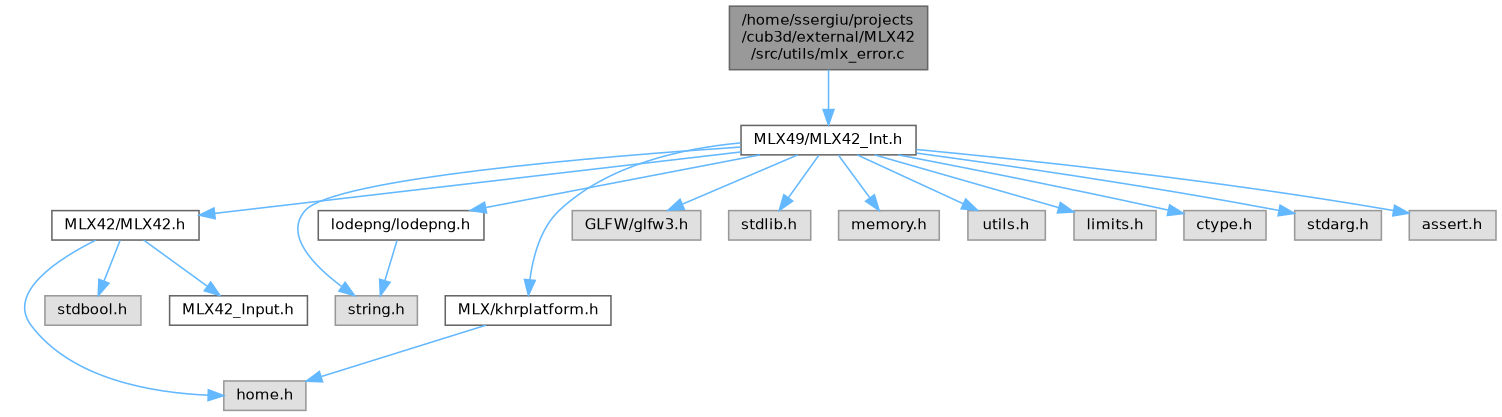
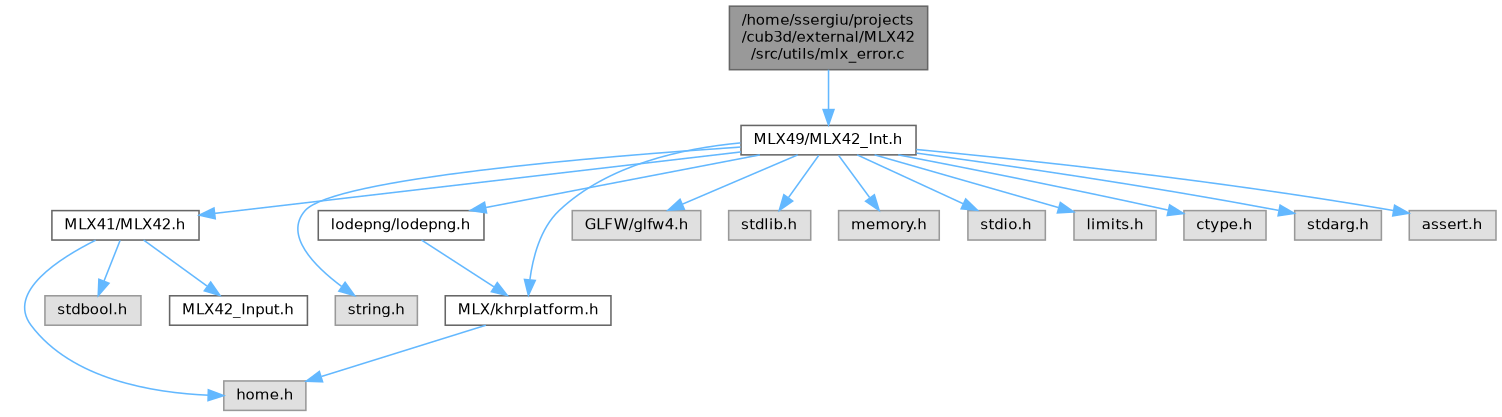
  digraph {
    node [color=grey60 fillcolor="#E0E0E0" fontname=Helvetica fontsize=10 shape=box style=filled]
    edge [color=steelblue1 fontname=Helvetica fontsize=10 labelfontname=Helvetica labelfontsize=10 style=solid]
    n1 [color=gray40 fillcolor=grey60 fontcolor=black height=0.2 label="/home/ssergiu/projects\l/cub3d/external/MLX42\l/src/utils/mlx_error.c" width=0.4]
    n2 [color=grey40 fillcolor=white height=0.2 label="MLX49/MLX42_Int.h" width=0.4]
-   n3 [color=grey40 fillcolor=white height=0.2 label="MLX42/MLX42.h" width=0.4]
+   n3 [color=grey40 fillcolor=white height=0.2 label="MLX41/MLX42.h" width=0.4]
    n4 [color=grey40 fillcolor=white height=0.2 label="lodepng/lodepng.h" width=0.4]
    n5 [height=0.2 label="string.h" width=0.4]
    n6 [color=grey40 fillcolor=white height=0.2 label="MLX/khrplatform.h" width=0.4]
-   n7 [height=0.2 label="GLFW/glfw3.h" width=0.4]
+   n7 [height=0.2 label="GLFW/glfw4.h" width=0.4]
    n8 [height=0.2 label="stdlib.h" width=0.4]
    n9 [height=0.2 label="memory.h" width=0.4]
-   n10 [height=0.2 label="utils.h" width=0.4]
+   n10 [height=0.2 label="stdio.h" width=0.4]
    n11 [height=0.2 label="limits.h" width=0.4]
    n12 [height=0.2 label="ctype.h" width=0.4]
    n13 [height=0.2 label="stdarg.h" width=0.4]
    n14 [height=0.2 label="assert.h" width=0.4]
    n15 [height=0.2 label="home.h" width=0.4]
    n16 [height=0.2 label="stdbool.h" width=0.4]
    n17 [color=grey40 fillcolor=white height=0.2 label="MLX42_Input.h" width=0.4]
    n1 -> n2
    n2 -> n3
    n2 -> n4
    n2 -> n5
    n2 -> n6
    n2 -> n7
    n2 -> n8
    n2 -> n9
    n2 -> n10
    n2 -> n11
    n2 -> n12
    n2 -> n13
    n2 -> n14
    n3 -> n15
    n3 -> n16
    n3 -> n17
-   n4 -> n5
+   n4 -> n6
    n6 -> n15
  }
